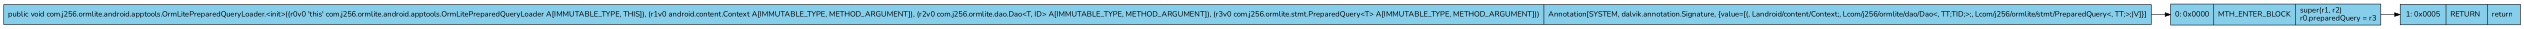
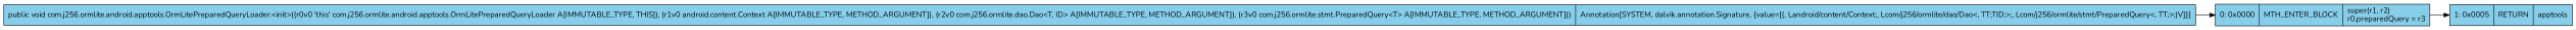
  digraph {
    rankdir=LR
    fontname=Nunito
    node [shape=record style=filled fillcolor=skyblue fontname=Nunito]
    edge [fontname=Nunito]
    n1 [label="{0\:\ 0x0000|MTH_ENTER_BLOCK\l|super(r1, r2)\lr0.preparedQuery = r3\l}"]
-   n2 [label="{1\:\ 0x0005|RETURN\l|return\l}"]
+   n2 [label="{1\:\ 0x0005|RETURN\l|apptools\l}"]
    n3 [label="{public void com.j256.ormlite.android.apptools.OrmLitePreparedQueryLoader.\<init\>((r0v0 'this' com.j256.ormlite.android.apptools.OrmLitePreparedQueryLoader A[IMMUTABLE_TYPE, THIS]), (r1v0 android.content.Context A[IMMUTABLE_TYPE, METHOD_ARGUMENT]), (r2v0 com.j256.ormlite.dao.Dao\<T, ID\> A[IMMUTABLE_TYPE, METHOD_ARGUMENT]), (r3v0 com.j256.ormlite.stmt.PreparedQuery\<T\> A[IMMUTABLE_TYPE, METHOD_ARGUMENT]))  | Annotation[SYSTEM, dalvik.annotation.Signature, \{value=[(, Landroid\/content\/Context;, Lcom\/j256\/ormlite\/dao\/Dao\<, TT;TID;\>;, Lcom\/j256\/ormlite\/stmt\/PreparedQuery\<, TT;\>;)V]\}]\l}"]
    n1 -> n2
    n3 -> n1
  }
